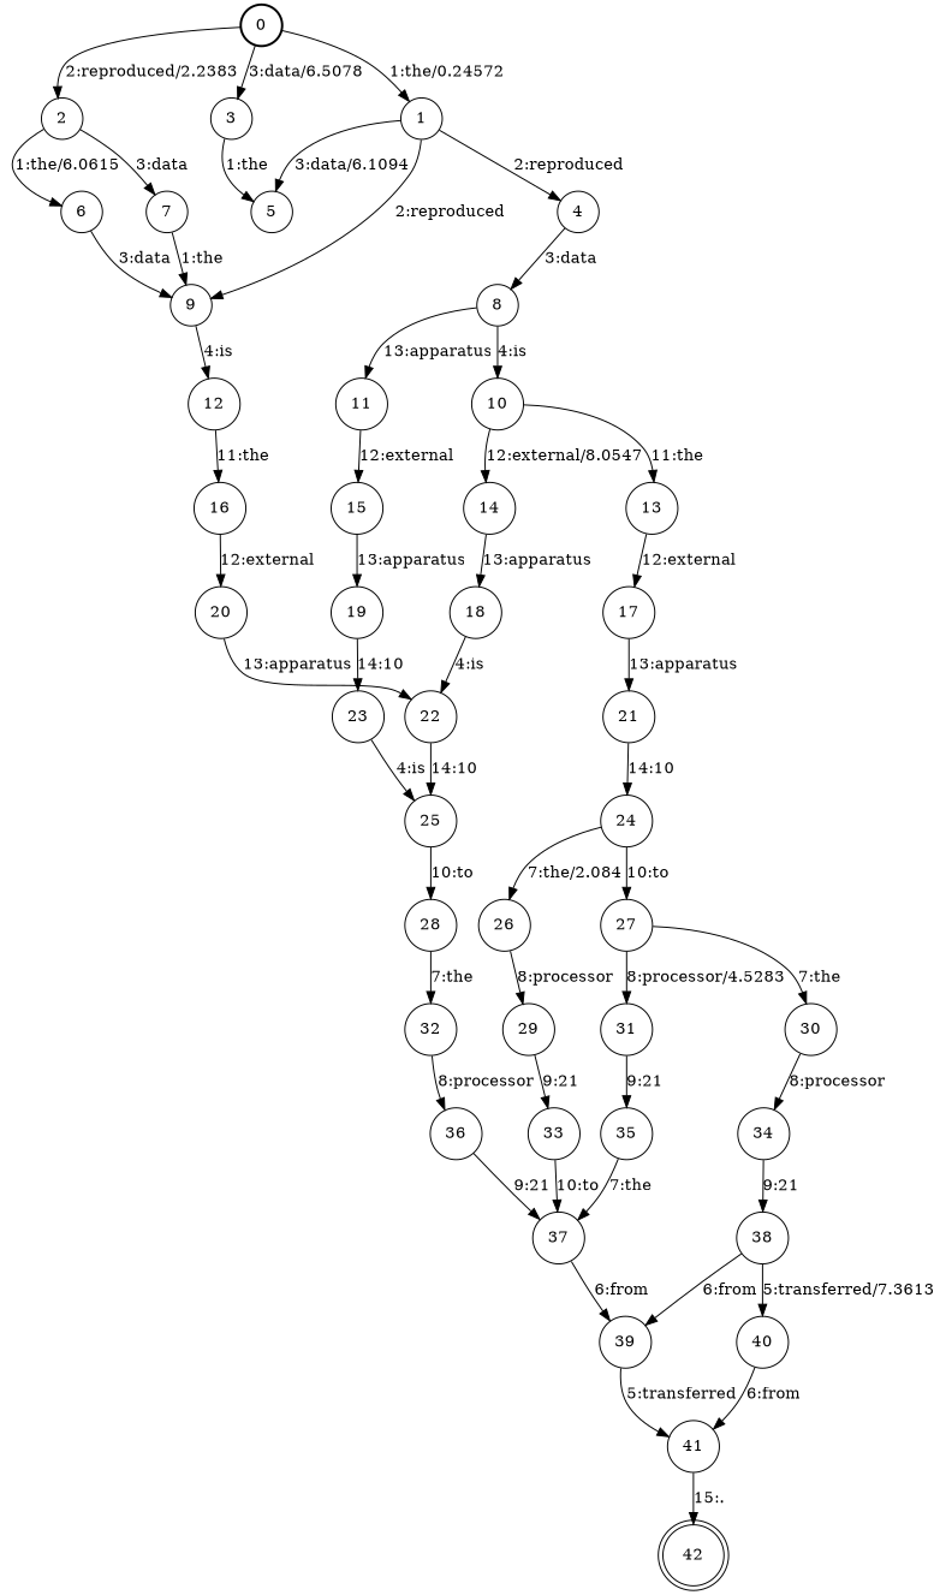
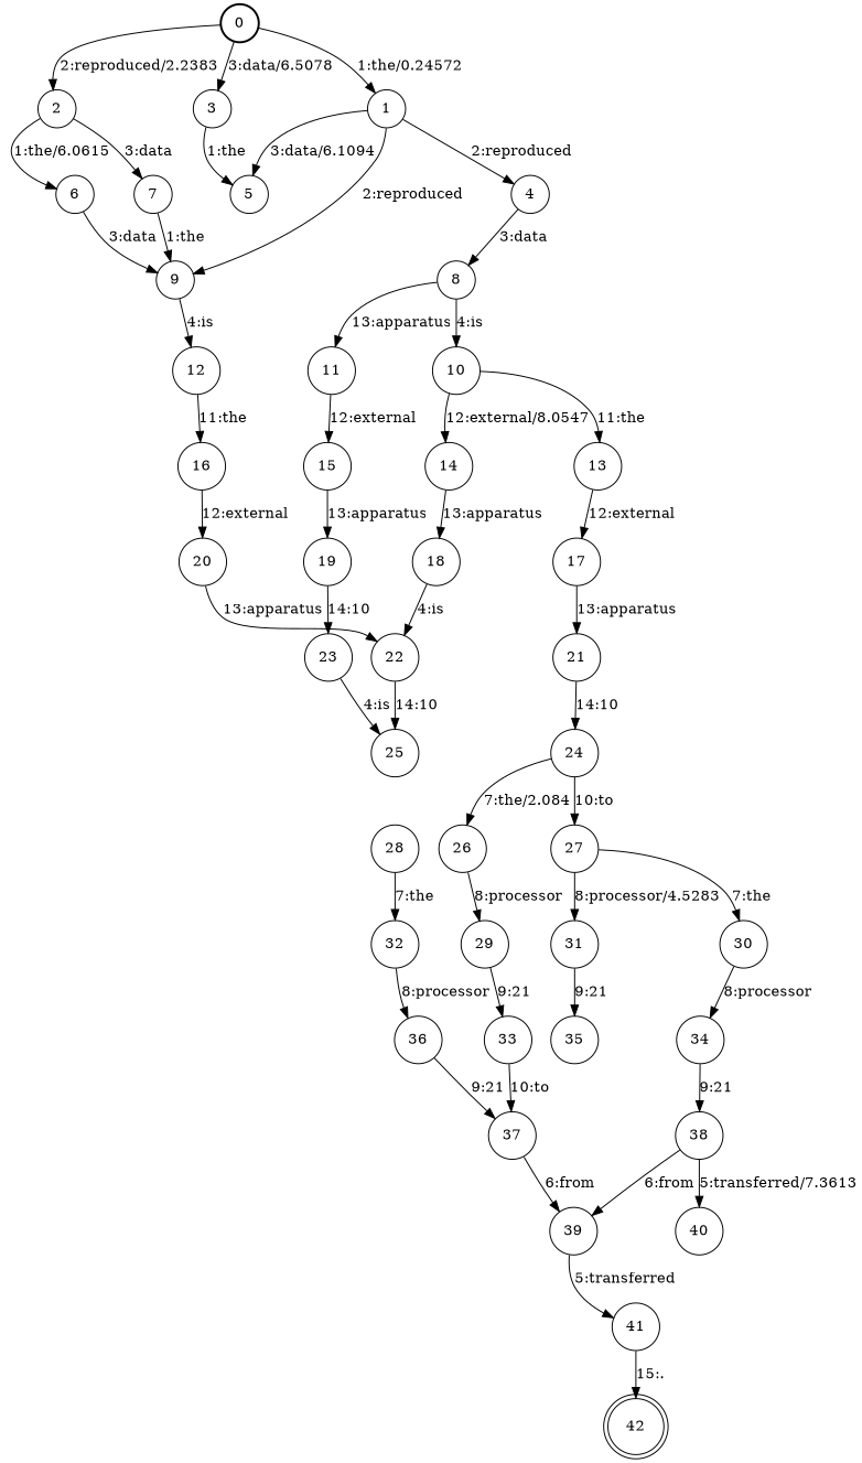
  digraph {
    fontname="DejaVu Serif"
    nodesep=0.25
    rankdir=TB
    ranksep=0.4
    node [fontname="DejaVu Serif" fontsize=14 shape=circle style=solid]
    edge [fontname="DejaVu Serif" fontsize=14]
    n1 [label=0 style=bold]
    n2 [label=1]
    n3 [label=2]
    n4 [label=3]
    n5 [label=4]
    n6 [label=5]
    n7 [label=9]
    n8 [label=6]
    n9 [label=7]
    n10 [label=8]
    n11 [label=11]
    n12 [label=10]
    n13 [label=12]
    n14 [label=15]
    n15 [label=13]
    n16 [label=14]
    n17 [label=16]
    n18 [label=19]
    n19 [label=17]
    n20 [label=18]
    n21 [label=20]
    n22 [label=21]
    n23 [label=22]
    n24 [label=23]
    n25 [label=24]
    n26 [label=25]
    n27 [label=26]
    n28 [label=27]
    n29 [label=28]
    n30 [label=29]
    n31 [label=30]
    n32 [label=31]
    n33 [label=32]
    n34 [label=33]
    n35 [label=34]
    n36 [label=35]
    n37 [label=36]
    n38 [label=37]
    n39 [label=38]
    n40 [label=39]
    n41 [label=40]
    n42 [label=41]
    n43 [label=42 shape=doublecircle]
    n1 -> n2 [label="1:the/0.24572"]
    n1 -> n3 [label="2:reproduced/2.2383"]
    n1 -> n4 [label="3:data/6.5078"]
    n2 -> n5 [label="2:reproduced"]
    n2 -> n6 [label="3:data/6.1094"]
    n2 -> n7 [label="2:reproduced"]
    n3 -> n8 [label="1:the/6.0615"]
    n3 -> n9 [label="3:data"]
    n4 -> n6 [label="1:the"]
    n5 -> n10 [label="3:data"]
    n7 -> n13 [label="4:is"]
    n8 -> n7 [label="3:data"]
    n9 -> n7 [label="1:the"]
    n10 -> n11 [label="13:apparatus"]
    n10 -> n12 [label="4:is"]
    n11 -> n14 [label="12:external"]
    n12 -> n15 [label="11:the"]
    n12 -> n16 [label="12:external/8.0547"]
    n13 -> n17 [label="11:the"]
    n14 -> n18 [label="13:apparatus"]
    n15 -> n19 [label="12:external"]
    n16 -> n20 [label="13:apparatus"]
    n17 -> n21 [label="12:external"]
    n18 -> n24 [label="14:10"]
    n19 -> n22 [label="13:apparatus"]
    n20 -> n23 [label="4:is"]
    n21 -> n23 [label="13:apparatus"]
    n22 -> n25 [label="14:10"]
    n23 -> n26 [label="14:10"]
    n24 -> n26 [label="4:is"]
    n25 -> n27 [label="7:the/2.084"]
    n25 -> n28 [label="10:to"]
-   n26 -> n29 [label="10:to"]
    n27 -> n30 [label="8:processor"]
    n28 -> n31 [label="7:the"]
    n28 -> n32 [label="8:processor/4.5283"]
    n29 -> n33 [label="7:the"]
    n30 -> n34 [label="9:21"]
    n31 -> n35 [label="8:processor"]
    n32 -> n36 [label="9:21"]
    n33 -> n37 [label="8:processor"]
    n34 -> n38 [label="10:to"]
    n35 -> n39 [label="9:21"]
-   n36 -> n38 [label="7:the"]
    n37 -> n38 [label="9:21"]
    n38 -> n40 [label="6:from"]
    n39 -> n40 [label="6:from"]
    n39 -> n41 [label="5:transferred/7.3613"]
    n40 -> n42 [label="5:transferred"]
-   n41 -> n42 [label="6:from"]
    n42 -> n43 [label="15:."]
  }
